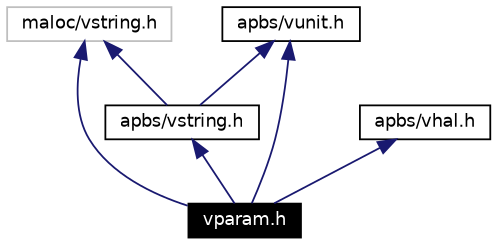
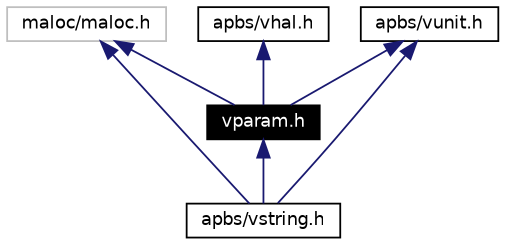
  digraph {
    fontname="DejaVu Sans"
    node [color=black fontname="DejaVu Sans" fontsize=10 shape=box]
    edge [color=midnightblue dir=back fontname="DejaVu Sans" fontsize=10 style=solid]
    n1 [fontcolor=white height=0.2 label="vparam.h" style=filled width=0.4]
-   n2 [color=grey75 height=0.2 label="maloc/vstring.h" width=0.4]
+   n2 [color=grey75 height=0.2 label="maloc/maloc.h" width=0.4]
    n3 [height=0.2 label="apbs/vstring.h" width=0.4]
    n4 [height=0.2 label="apbs/vhal.h" width=0.4]
    n5 [height=0.2 label="apbs/vunit.h" width=0.4]
    n2 -> n1
    n2 -> n3
-   n3 -> n1
+   n1 -> n3
    n4 -> n1
    n5 -> n1
    n5 -> n3
  }
